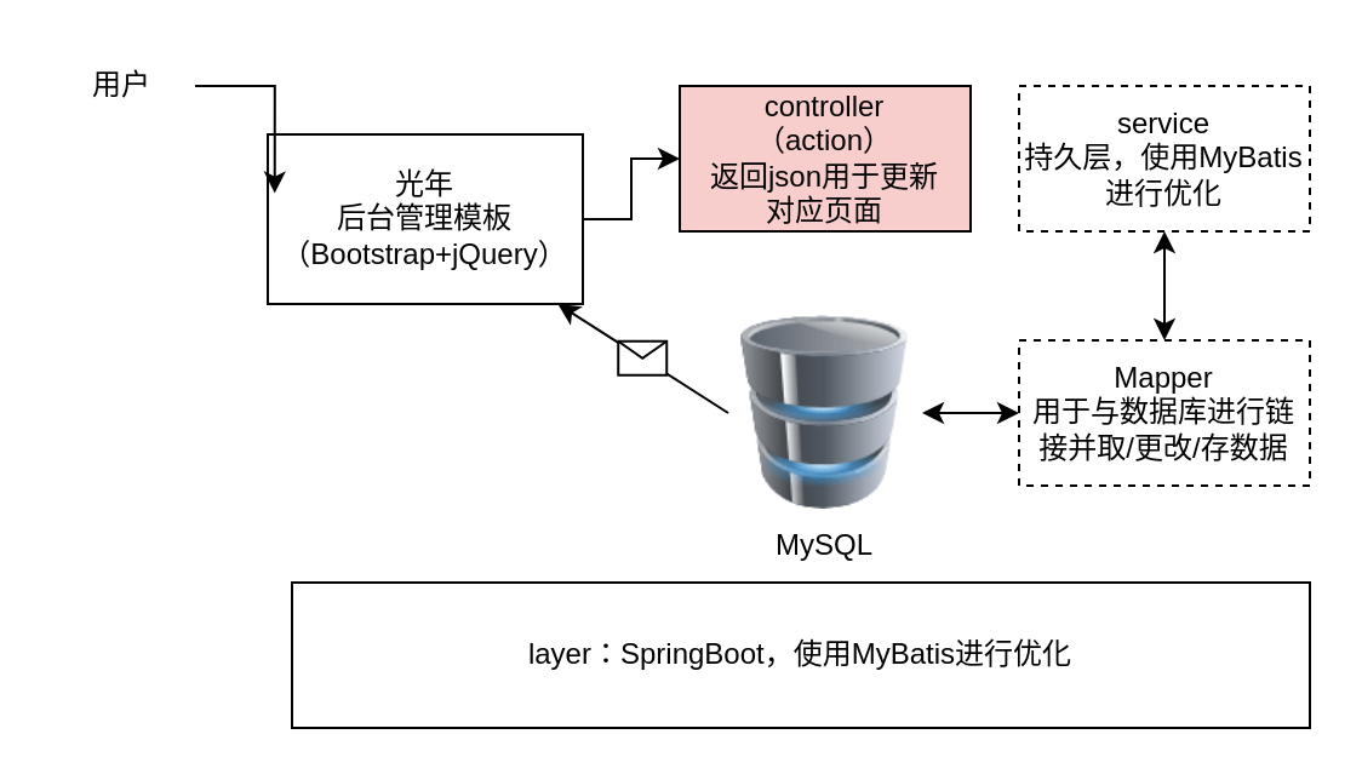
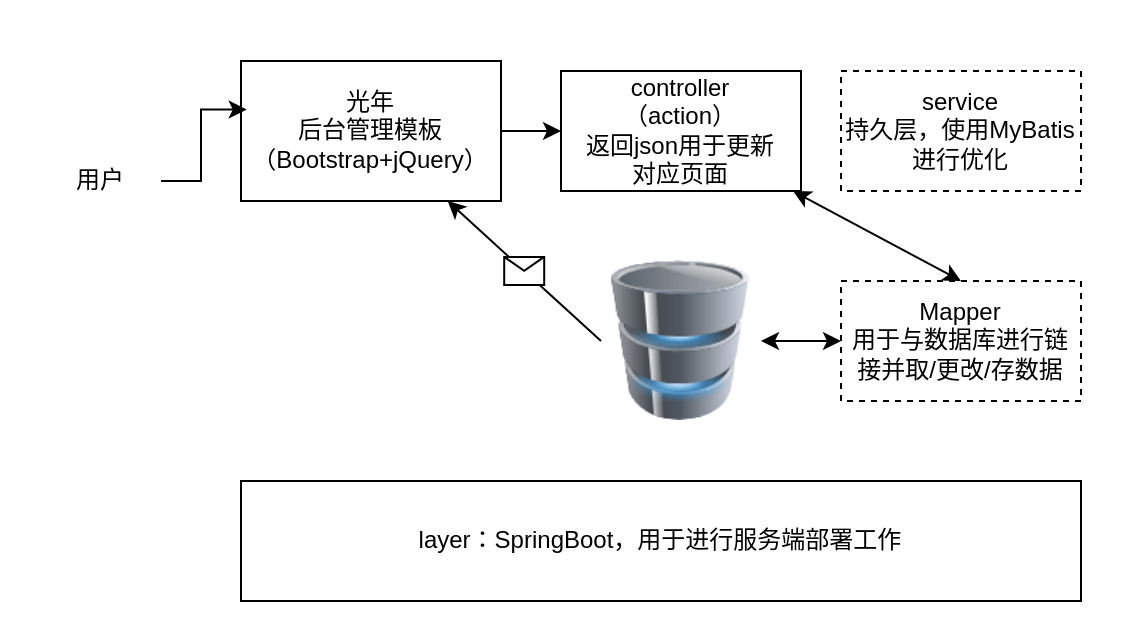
  <mxCell id="0" />
  <mxCell id="1" parent="0" />
  <mxCell id="2" style="edgeStyle=orthogonalEdgeStyle;rounded=0;orthogonalLoop=1;jettySize=auto;html=1;exitX=1;exitY=0.5;exitDx=0;exitDy=0;entryX=0;entryY=0.5;entryDx=0;entryDy=0;" edge="1" parent="1" source="3" target="6"><mxGeometry relative="1" as="geometry" /></mxCell>
- <mxCell id="3" value="光年&lt;div&gt;后台管理模板&lt;/div&gt;&lt;div&gt;（Bootstrap+jQuery）&lt;/div&gt;" style="rounded=0;whiteSpace=wrap;html=1;" vertex="1" parent="1"><mxGeometry x="110" y="55" width="130" height="70" as="geometry" /></mxCell>
- <mxCell id="4" value="用户" style="text;html=1;align=center;verticalAlign=middle;whiteSpace=wrap;rounded=0;" vertex="1" parent="1"><mxGeometry x="20" y="20" width="60" height="30" as="geometry" /></mxCell>
+ <mxCell id="3" value="光年&lt;div&gt;后台管理模板&lt;/div&gt;&lt;div&gt;（Bootstrap+jQuery）&lt;/div&gt;" style="rounded=0;whiteSpace=wrap;html=1;" vertex="1" parent="1"><mxGeometry x="120" y="30" width="130" height="70" as="geometry" /></mxCell>
+ <mxCell id="4" value="用户" style="text;html=1;align=center;verticalAlign=middle;whiteSpace=wrap;rounded=0;" vertex="1" parent="1"><mxGeometry x="20" y="75" width="60" height="30" as="geometry" /></mxCell>
  <mxCell id="5" style="edgeStyle=orthogonalEdgeStyle;rounded=0;orthogonalLoop=1;jettySize=auto;html=1;entryX=0.022;entryY=0.347;entryDx=0;entryDy=0;entryPerimeter=0;" edge="1" parent="1" source="4" target="3"><mxGeometry relative="1" as="geometry" /></mxCell>
- <mxCell id="6" value="controller&lt;div&gt;（action）&lt;/div&gt;&lt;div&gt;返回json用于更新&lt;/div&gt;&lt;div&gt;对应页面&lt;/div&gt;" style="rounded=0;whiteSpace=wrap;html=1;fillColor=#f8cecc;" vertex="1" parent="1"><mxGeometry x="280" y="35" width="120" height="60" as="geometry" /></mxCell>
+ <mxCell id="6" value="controller&lt;div&gt;（action）&lt;/div&gt;&lt;div&gt;返回json用于更新&lt;/div&gt;&lt;div&gt;对应页面&lt;/div&gt;" style="rounded=0;whiteSpace=wrap;html=1;" vertex="1" parent="1"><mxGeometry x="280" y="35" width="120" height="60" as="geometry" /></mxCell>
  <mxCell id="7" value="service&lt;div&gt;持久层，使用MyBatis进行优化&lt;/div&gt;" style="rounded=0;whiteSpace=wrap;html=1;dashed=1;" vertex="1" parent="1"><mxGeometry x="420" y="35" width="120" height="60" as="geometry" /></mxCell>
  <mxCell id="8" value="Mapper&lt;div&gt;用于与数据库进行链接并取/更改/存数据&lt;/div&gt;" style="rounded=0;whiteSpace=wrap;html=1;dashed=1;" vertex="1" parent="1"><mxGeometry x="420" y="140" width="120" height="60" as="geometry" /></mxCell>
- <mxCell id="9" value="" style="endArrow=classic;startArrow=classic;html=1;rounded=0;entryX=0.5;entryY=1;entryDx=0;entryDy=0;exitX=0.5;exitY=0;exitDx=0;exitDy=0;" edge="1" parent="1" source="8" target="7"><mxGeometry width="50" height="50" relative="1" as="geometry"><mxPoint x="350" y="240" as="sourcePoint" /><mxPoint x="400" y="190" as="targetPoint" /></mxGeometry></mxCell>
+ <mxCell id="9" value="" style="endArrow=classic;startArrow=classic;html=1;rounded=0;exitX=0.5;exitY=0;exitDx=0;exitDy=0;" edge="1" parent="1" source="8" target="6"><mxGeometry width="50" height="50" relative="1" as="geometry"><mxPoint x="350" y="240" as="sourcePoint" /><mxPoint x="400" y="190" as="targetPoint" /></mxGeometry></mxCell>
  <mxCell id="10" value="" style="image;html=1;image=img/lib/clip_art/computers/Database_128x128.png" vertex="1" parent="1"><mxGeometry x="300" y="130" width="80" height="80" as="geometry" /></mxCell>
  <mxCell id="11" value="" style="endArrow=classic;startArrow=classic;html=1;rounded=0;entryX=0;entryY=0.5;entryDx=0;entryDy=0;" edge="1" parent="1" source="10" target="8"><mxGeometry width="50" height="50" relative="1" as="geometry"><mxPoint x="330" y="320" as="sourcePoint" /><mxPoint x="380" y="270" as="targetPoint" /></mxGeometry></mxCell>
- <mxCell id="12" value="MySQL" style="text;html=1;align=center;verticalAlign=middle;whiteSpace=wrap;rounded=0;" vertex="1" parent="1"><mxGeometry x="310" y="210" width="60" height="30" as="geometry" /></mxCell>
- <mxCell id="13" value="layer：SpringBoot，使用MyBatis进行优化" style="rounded=0;whiteSpace=wrap;html=1;" vertex="1" parent="1"><mxGeometry x="120" y="240" width="420" height="60" as="geometry" /></mxCell>
+ <mxCell id="13" value="layer：SpringBoot，用于进行服务端部署工作" style="rounded=0;whiteSpace=wrap;html=1;" vertex="1" parent="1"><mxGeometry x="120" y="240" width="420" height="60" as="geometry" /></mxCell>
  <mxCell id="14" value="" style="endArrow=classic;html=1;rounded=0;exitX=0;exitY=0.5;exitDx=0;exitDy=0;" edge="1" parent="1" source="10" target="3"><mxGeometry relative="1" as="geometry"><mxPoint x="170" y="160" as="sourcePoint" /><mxPoint x="270" y="160" as="targetPoint" /></mxGeometry></mxCell>
  <mxCell id="15" value="" style="shape=message;html=1;outlineConnect=0;" vertex="1" parent="14"><mxGeometry width="20" height="14" relative="1" as="geometry"><mxPoint x="-10" y="-7" as="offset" /></mxGeometry></mxCell>
